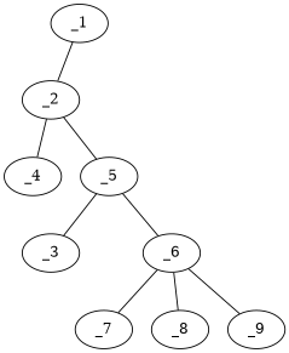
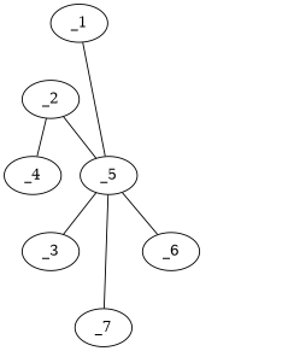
  graph {
    fontname="DejaVu Serif"
    node [charge=0 chem=2 fontname="DejaVu Serif" symbol="O  " y=-0.5]
    edge [fontname="DejaVu Serif" valence=1]
    _1 [chem=1 symbol="C  " x=2]
    _2 [chem=5 symbol="S  " x=2.866 y=0]
    _4 [x=2.366 y=0.866]
    _5 [chem=1 symbol="C  " x=3.7321 y=0.5]
    _3 [x=3.366 y=-0.866]
    _6 [chem=5 symbol="S  " x=4.5981 y=0]
    _7 [x=5.4641]
-   _8 [x=4.0981 y=-0.866]
-   _9 [chem=1 symbol="C  " x=5.0981 y=0.866]
-   _1 -- _2
+   _1 -- _5
    _2 -- _4 [valence=2]
    _2 -- _5
    _5 -- _3 [valence=2]
    _5 -- _6
-   _6 -- _7 [valence=2]
-   _6 -- _8 [valence=2]
-   _6 -- _9
+   _5 -- _7 [valence=2]
  }
